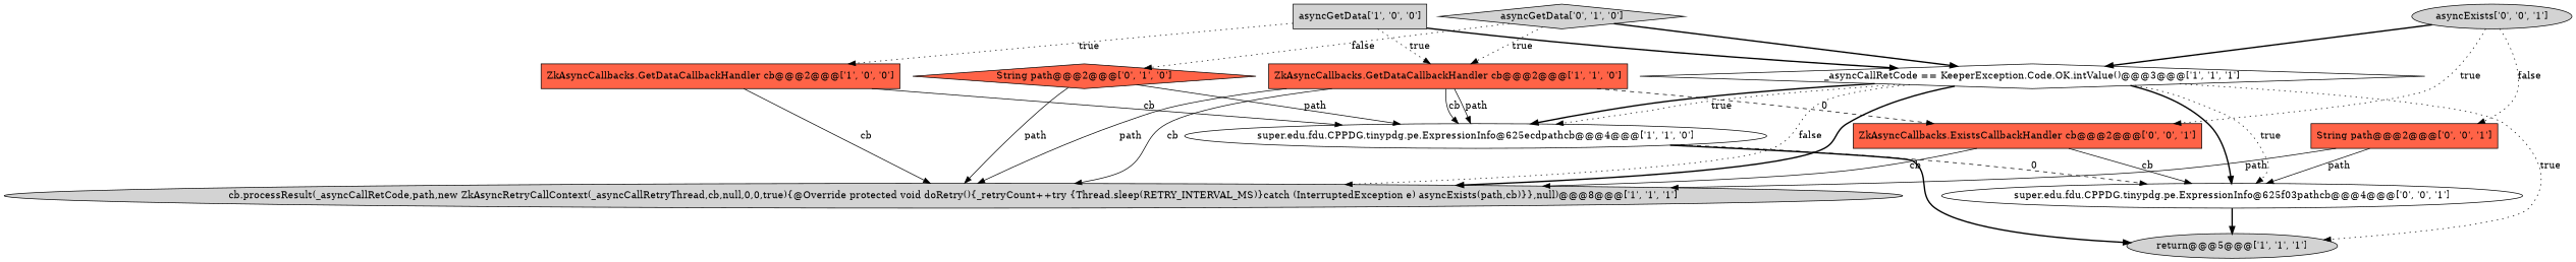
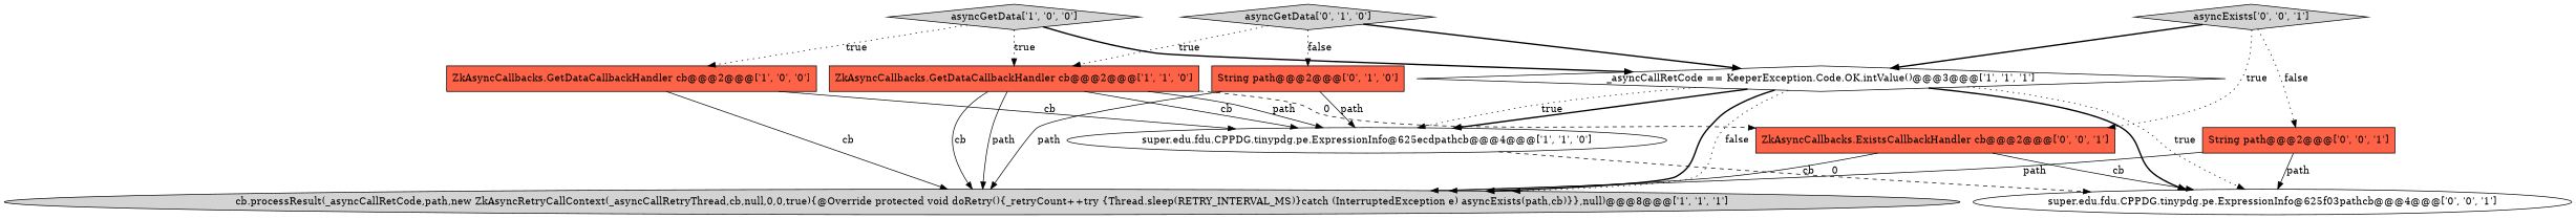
  digraph {
    node [fillcolor=lightgray shape=box style=filled]
    edge [style=solid]
-   n1 [label="asyncGetData['1', '0', '0']"]
+   n1 [label="asyncGetData['1', '0', '0']" shape=diamond]
    n2 [fillcolor=tomato label="ZkAsyncCallbacks.GetDataCallbackHandler cb@@@2@@@['1', '0', '0']"]
    n3 [fillcolor=white label="_asyncCallRetCode == KeeperException.Code.OK.intValue()@@@3@@@['1', '1', '1']" shape=diamond]
    n4 [fillcolor=tomato label="ZkAsyncCallbacks.GetDataCallbackHandler cb@@@2@@@['1', '1', '0']"]
    n5 [label="cb.processResult(_asyncCallRetCode,path,new ZkAsyncRetryCallContext(_asyncCallRetryThread,cb,null,0,0,true){@Override protected void doRetry(){_retryCount++try {Thread.sleep(RETRY_INTERVAL_MS)}catch (InterruptedException e) asyncExists(path,cb)}},null)@@@8@@@['1', '1', '1']" shape=ellipse]
    n6 [fillcolor=white label="super.edu.fdu.CPPDG.tinypdg.pe.ExpressionInfo@625ecdpathcb@@@4@@@['1', '1', '0']" shape=ellipse]
    n7 [fillcolor=white label="super.edu.fdu.CPPDG.tinypdg.pe.ExpressionInfo@625f03pathcb@@@4@@@['0', '0', '1']" shape=ellipse]
-   n8 [label="return@@@5@@@['1', '1', '1']" shape=ellipse]
    n9 [fillcolor=tomato label="ZkAsyncCallbacks.ExistsCallbackHandler cb@@@2@@@['0', '0', '1']"]
-   n10 [fillcolor=tomato label="String path@@@2@@@['0', '1', '0']" shape=diamond]
+   n10 [fillcolor=tomato label="String path@@@2@@@['0', '1', '0']"]
    n11 [fillcolor=tomato label="String path@@@2@@@['0', '0', '1']"]
    n12 [label="asyncGetData['0', '1', '0']" shape=diamond]
-   n13 [label="asyncExists['0', '0', '1']" shape=ellipse]
+   n13 [label="asyncExists['0', '0', '1']" shape=diamond]
    n1 -> n2 [label=true style=dotted]
    n1 -> n3 [style=bold]
    n1 -> n4 [label=true style=dotted]
    n2 -> n5 [label=cb]
    n2 -> n6 [label=cb]
    n3 -> n5 [label=false style=dotted]
    n3 -> n5 [style=bold]
    n3 -> n6 [style=bold]
    n3 -> n6 [label=true style=dotted]
    n3 -> n7 [style=bold]
    n3 -> n7 [label=true style=dotted]
-   n3 -> n8 [label=true style=dotted]
    n4 -> n5 [label=cb]
    n4 -> n5 [label=path]
    n4 -> n6 [label=cb]
    n4 -> n6 [label=path]
    n4 -> n9 [label=0 style=dashed]
    n6 -> n7 [label=0 style=dashed]
-   n6 -> n8 [style=bold]
-   n7 -> n8 [style=bold]
    n9 -> n5 [label=cb]
    n9 -> n7 [label=cb]
    n10 -> n5 [label=path]
    n10 -> n6 [label=path]
    n11 -> n5 [label=path]
    n11 -> n7 [label=path]
    n12 -> n3 [style=bold]
    n12 -> n4 [label=true style=dotted]
    n12 -> n10 [label=false style=dotted]
    n13 -> n3 [style=bold]
    n13 -> n9 [label=true style=dotted]
    n13 -> n11 [label=false style=dotted]
  }
